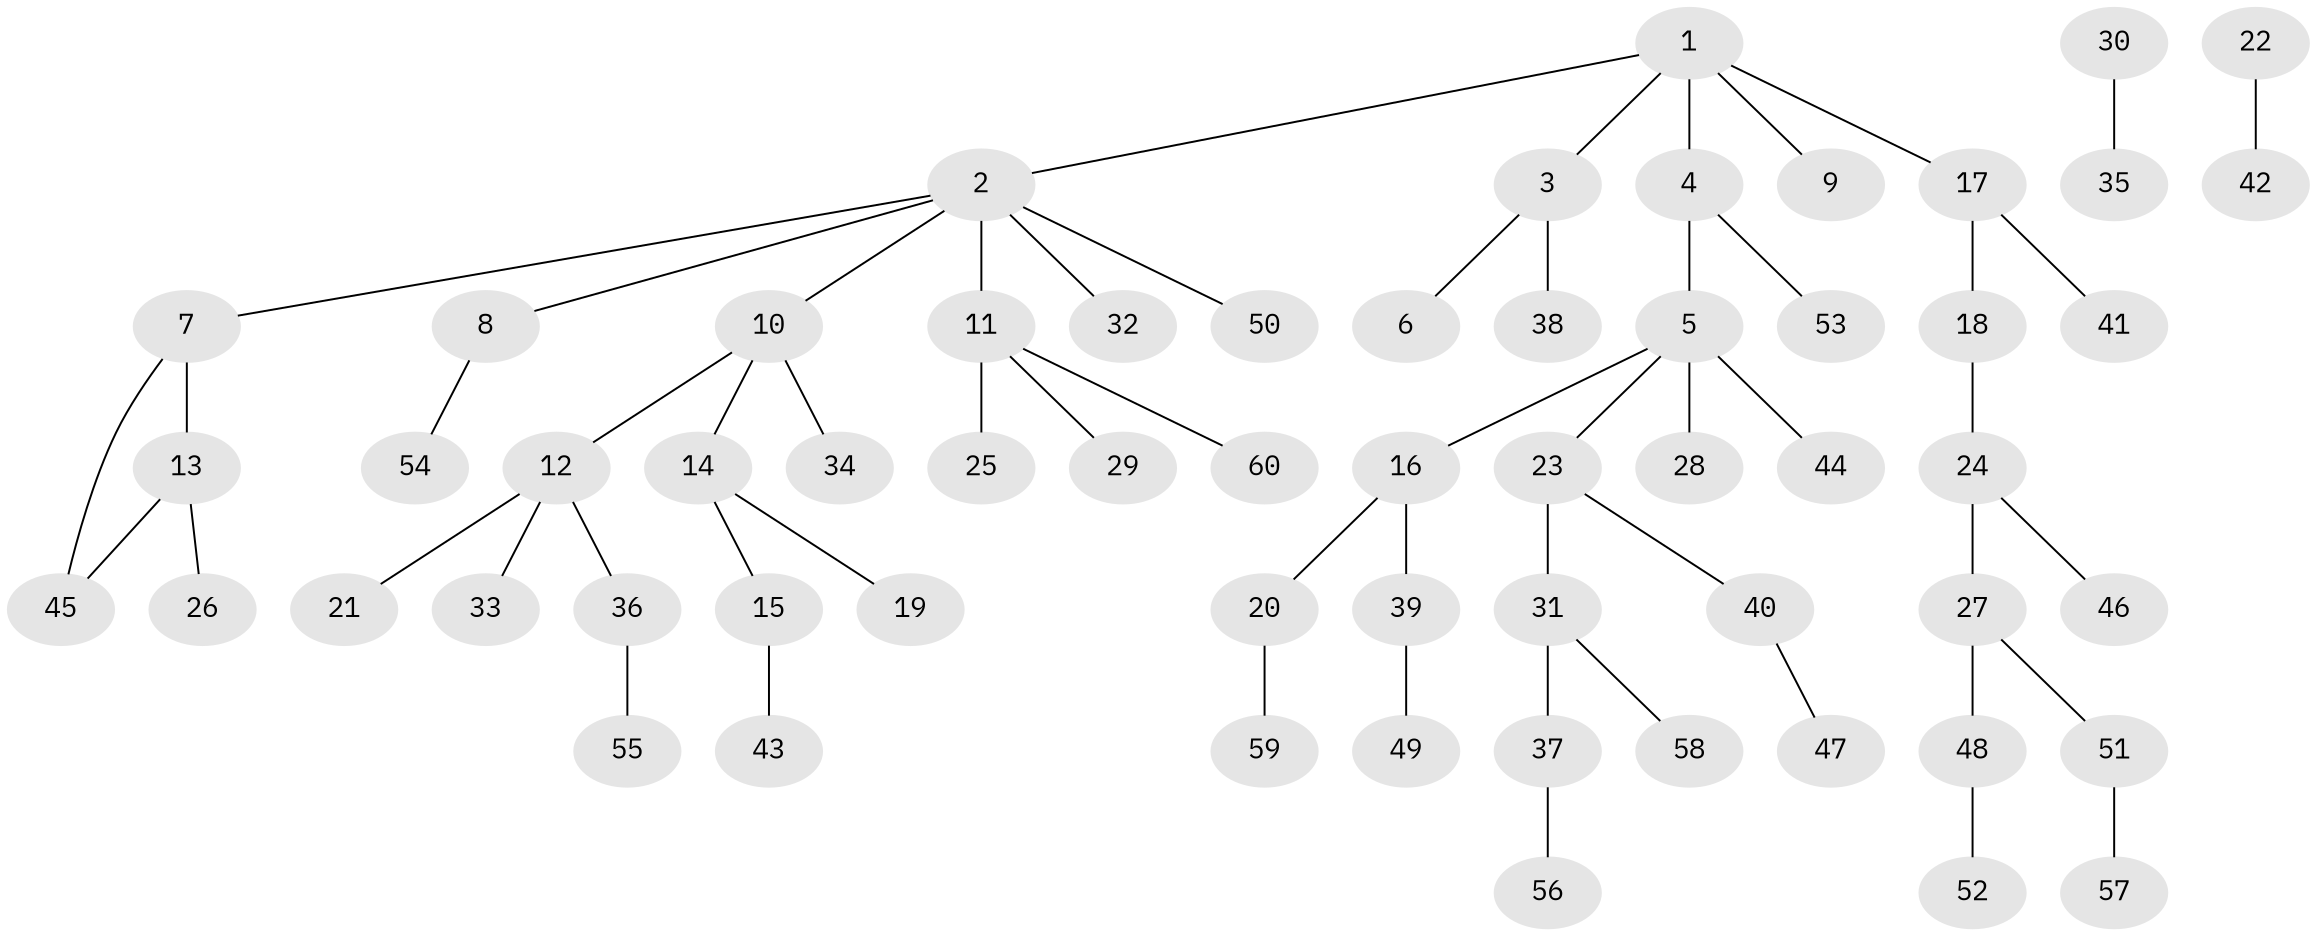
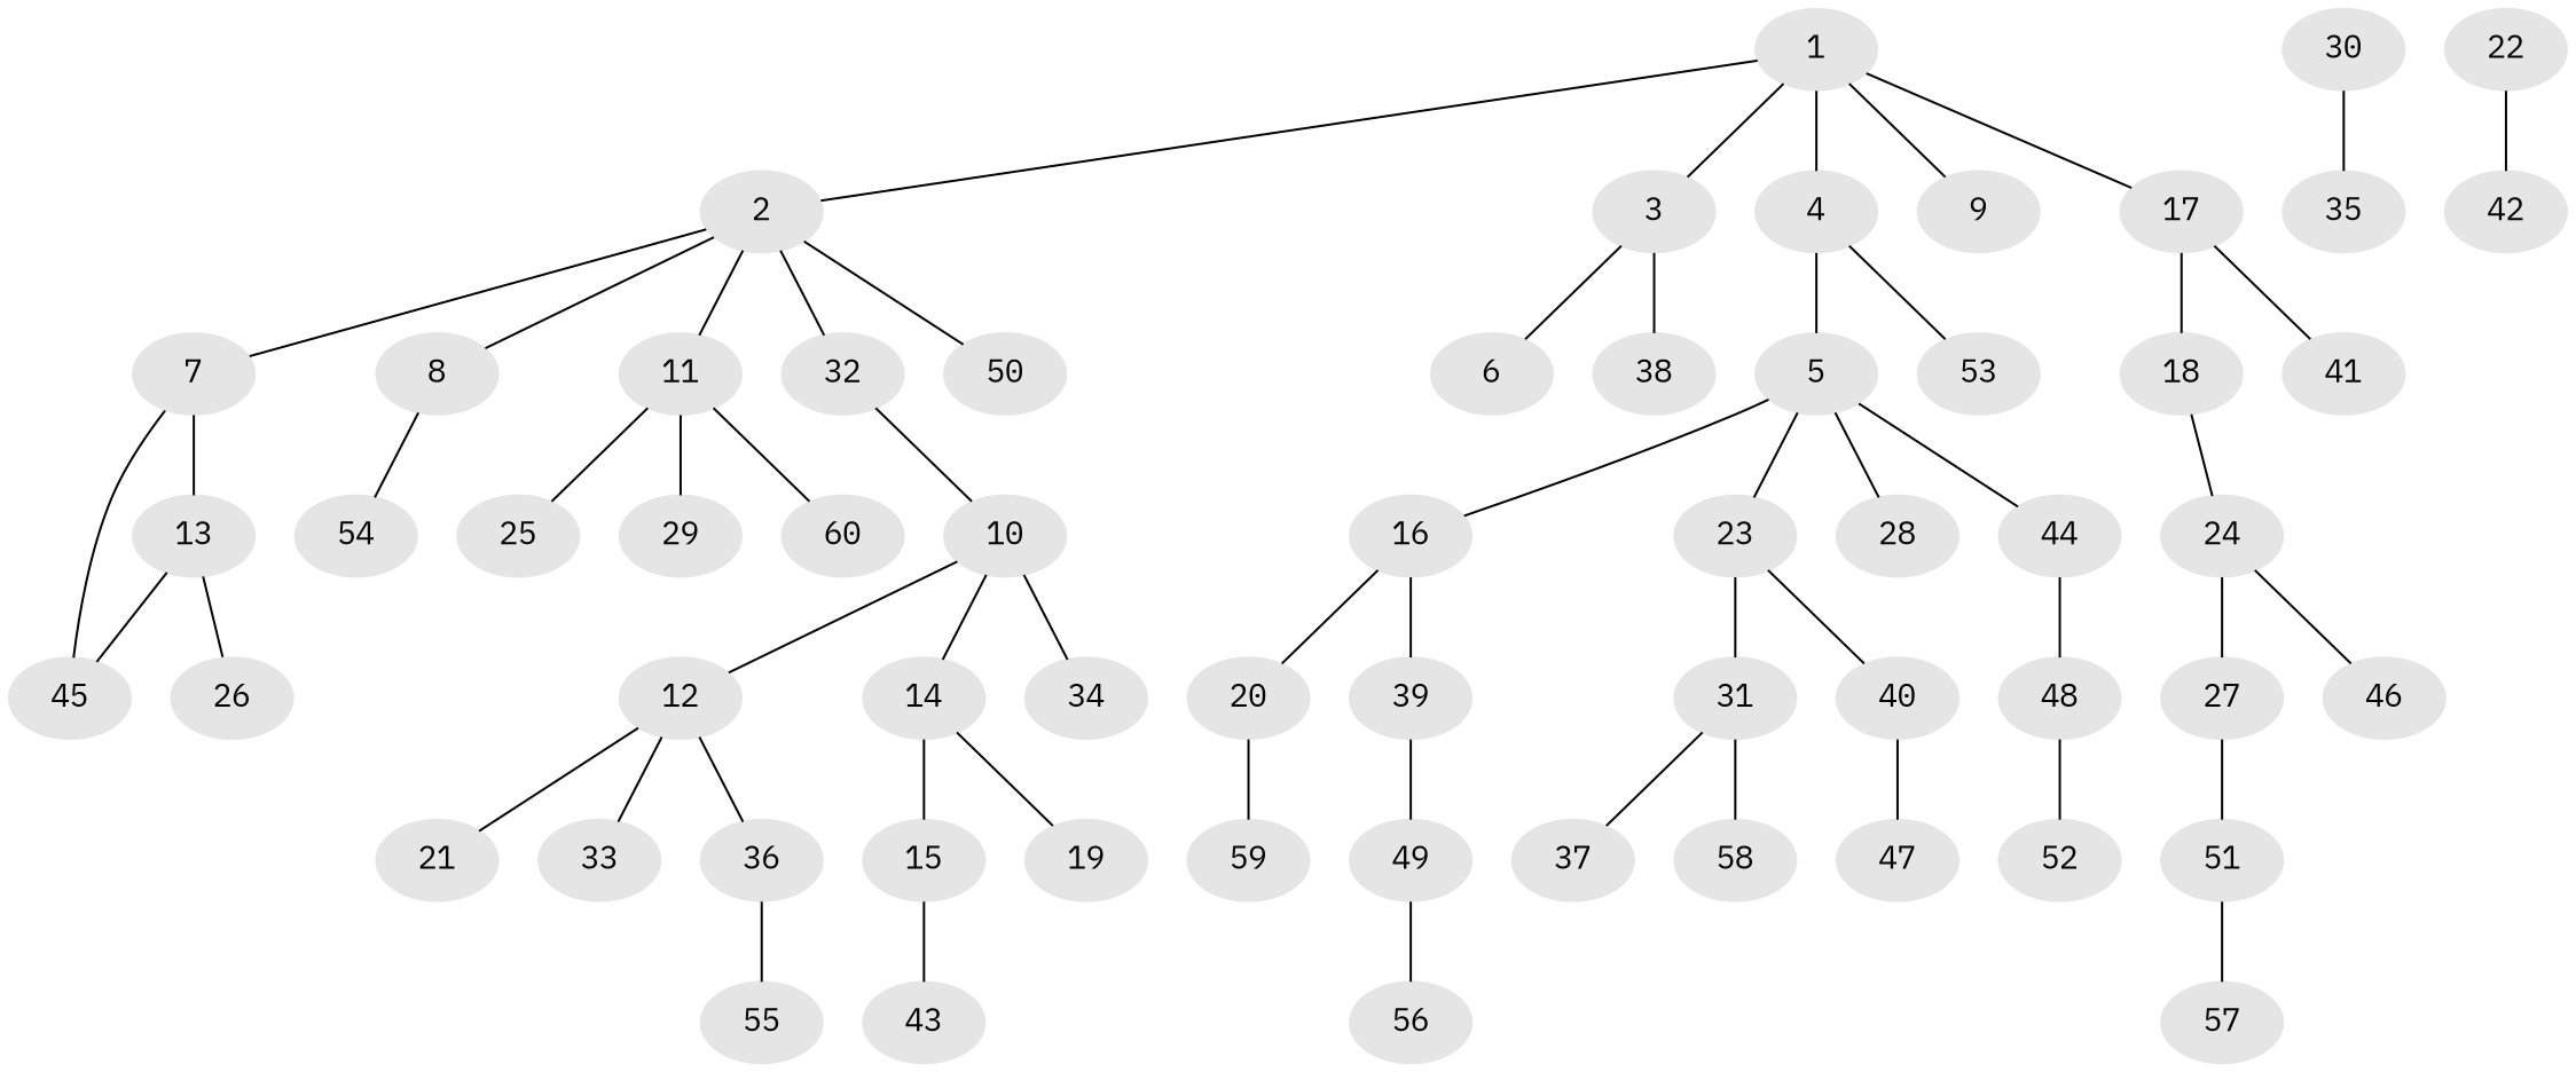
  graph {
    fontname="IBM Plex Mono"
    node [color=gray90 fontname="IBM Plex Mono" style=filled]
    edge [fontname="IBM Plex Mono"]
    1
    2
    3
    4
    9
    17
    7
    8
    10
    11
    32
    50
    6
    38
    5
    53
    18
    41
    30
    35
    13
    45
    54
    12
    14
    34
    25
    29
    60
    16
    23
    28
    44
    20
    39
    31
    40
    26
    21
    33
    36
    15
    19
    55
    22
    42
    43
    59
    49
    24
    27
    46
    37
    58
    47
    48
    51
    52
    57
    56
    1 -- 2
    1 -- 3
    1 -- 4
    1 -- 9
    1 -- 17
    2 -- 7
    2 -- 8
-   2 -- 10
+   32 -- 10
    2 -- 11
    2 -- 32
    2 -- 50
    3 -- 6
    3 -- 38
    4 -- 5
    4 -- 53
    17 -- 18
    17 -- 41
    7 -- 13
    7 -- 45
    8 -- 54
    10 -- 12
    10 -- 14
    10 -- 34
    11 -- 25
    11 -- 29
    11 -- 60
    5 -- 16
    5 -- 23
    5 -- 28
    5 -- 44
    18 -- 24
    30 -- 35
    13 -- 45
    13 -- 26
    12 -- 21
    12 -- 33
    12 -- 36
    14 -- 15
    14 -- 19
    16 -- 20
    16 -- 39
    23 -- 31
    23 -- 40
    20 -- 59
    39 -- 49
    31 -- 37
    31 -- 58
    40 -- 47
    36 -- 55
    15 -- 43
    22 -- 42
-   37 -- 56
+   49 -- 56
    24 -- 27
    24 -- 46
-   27 -- 48
+   44 -- 48
    27 -- 51
    48 -- 52
    51 -- 57
  }
